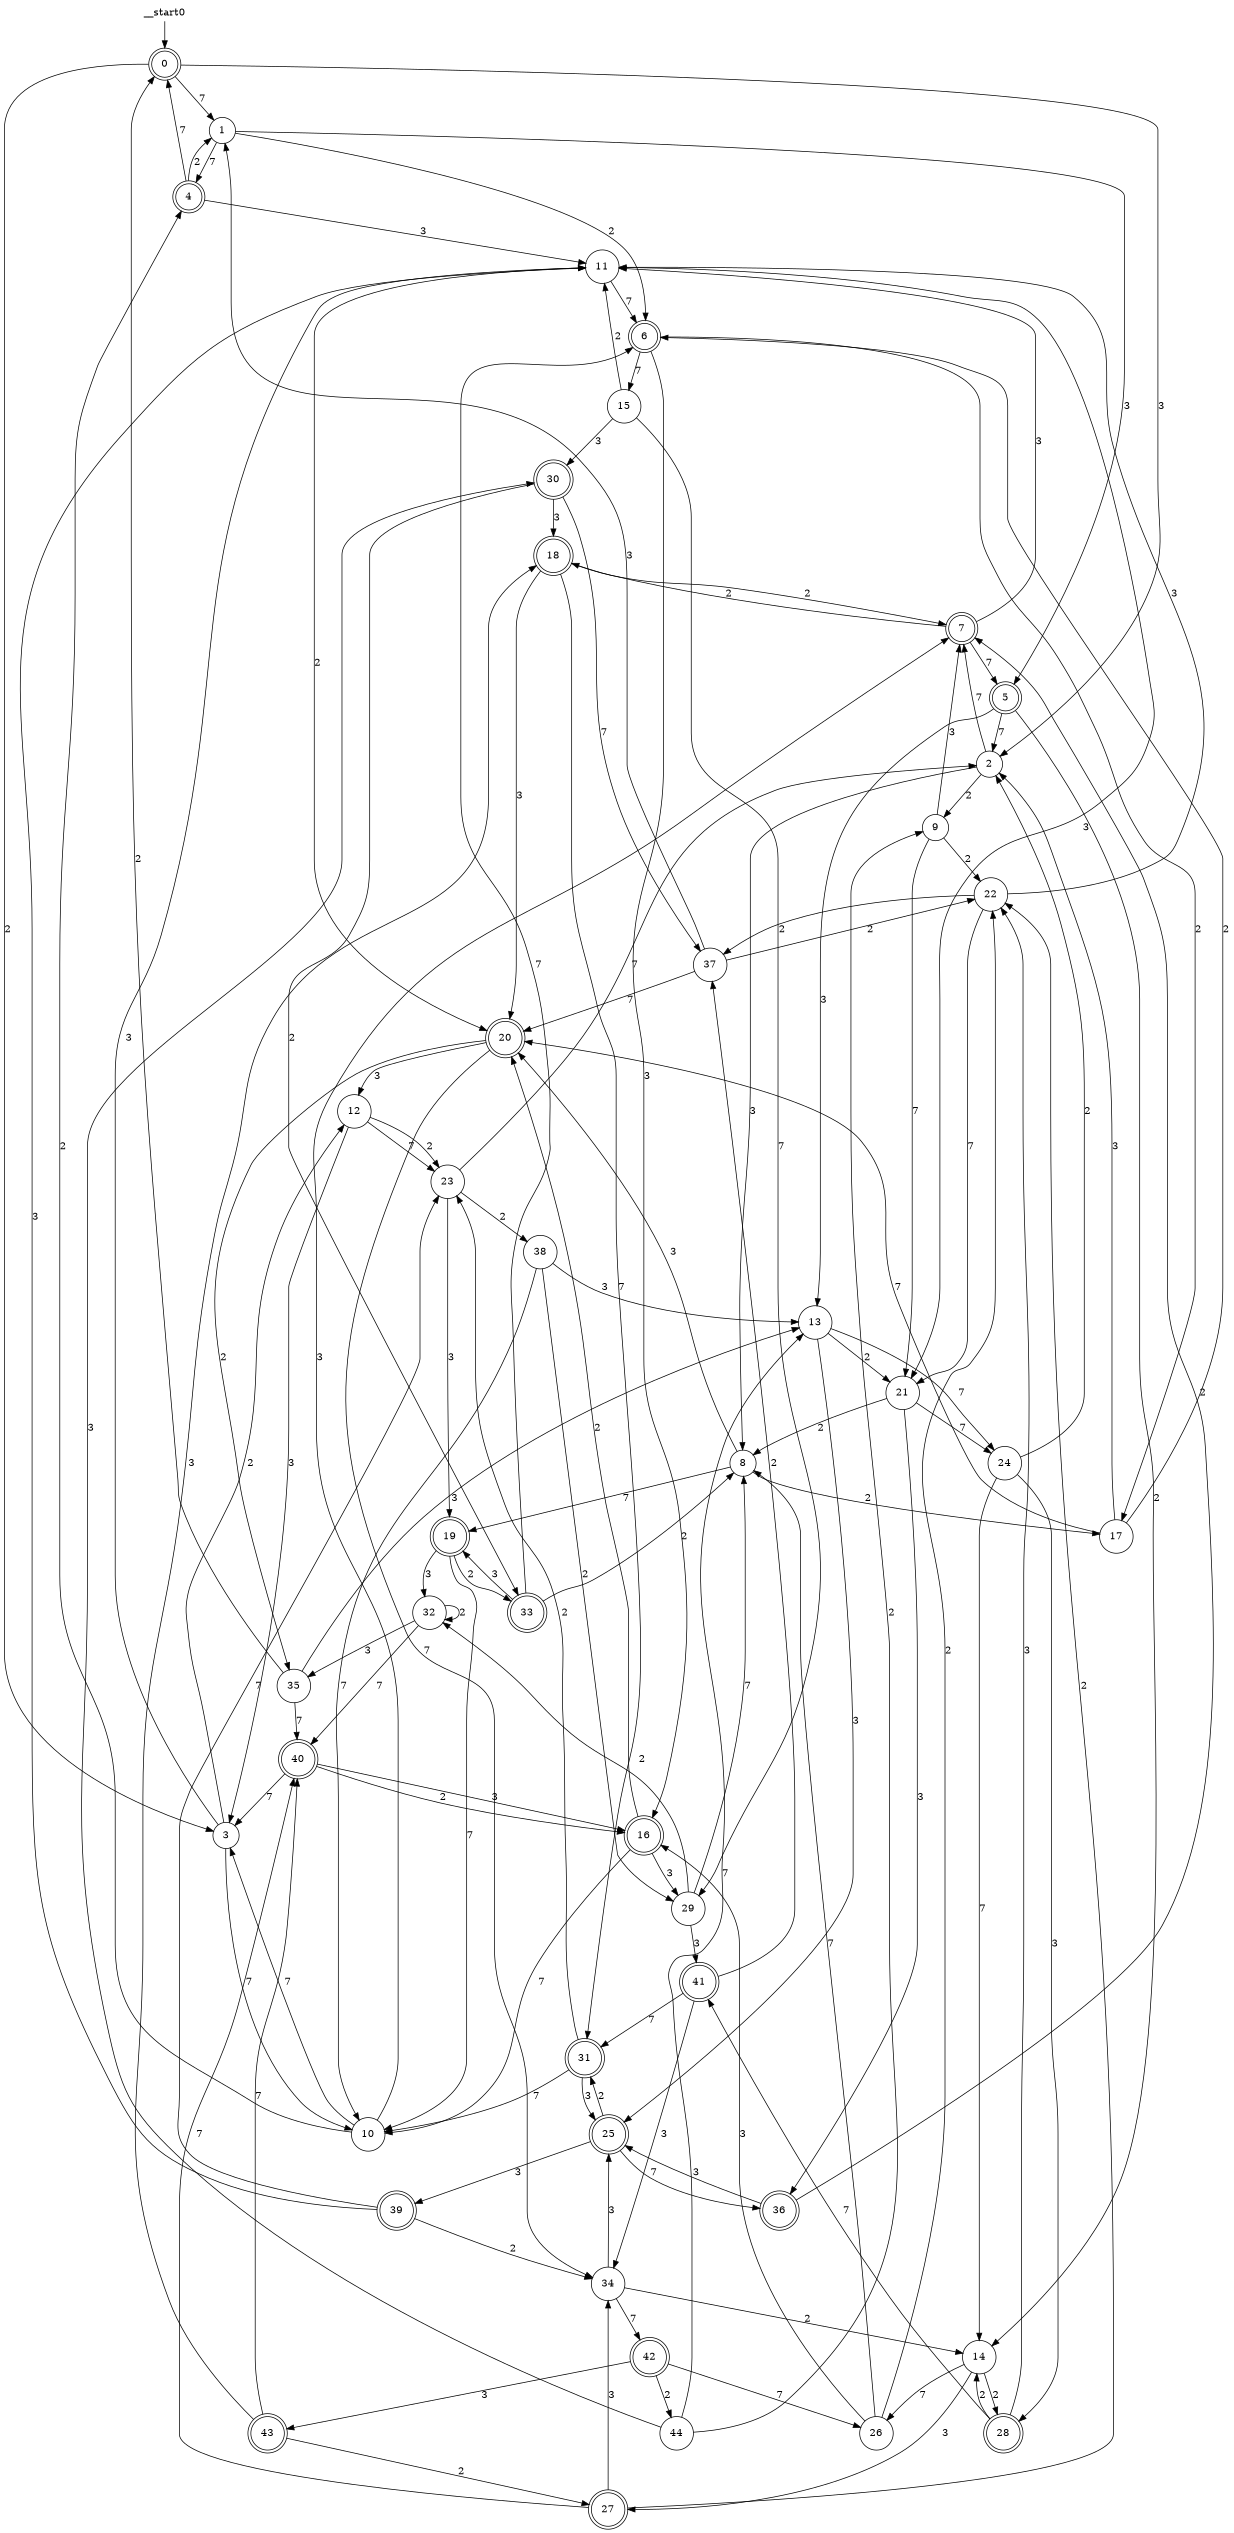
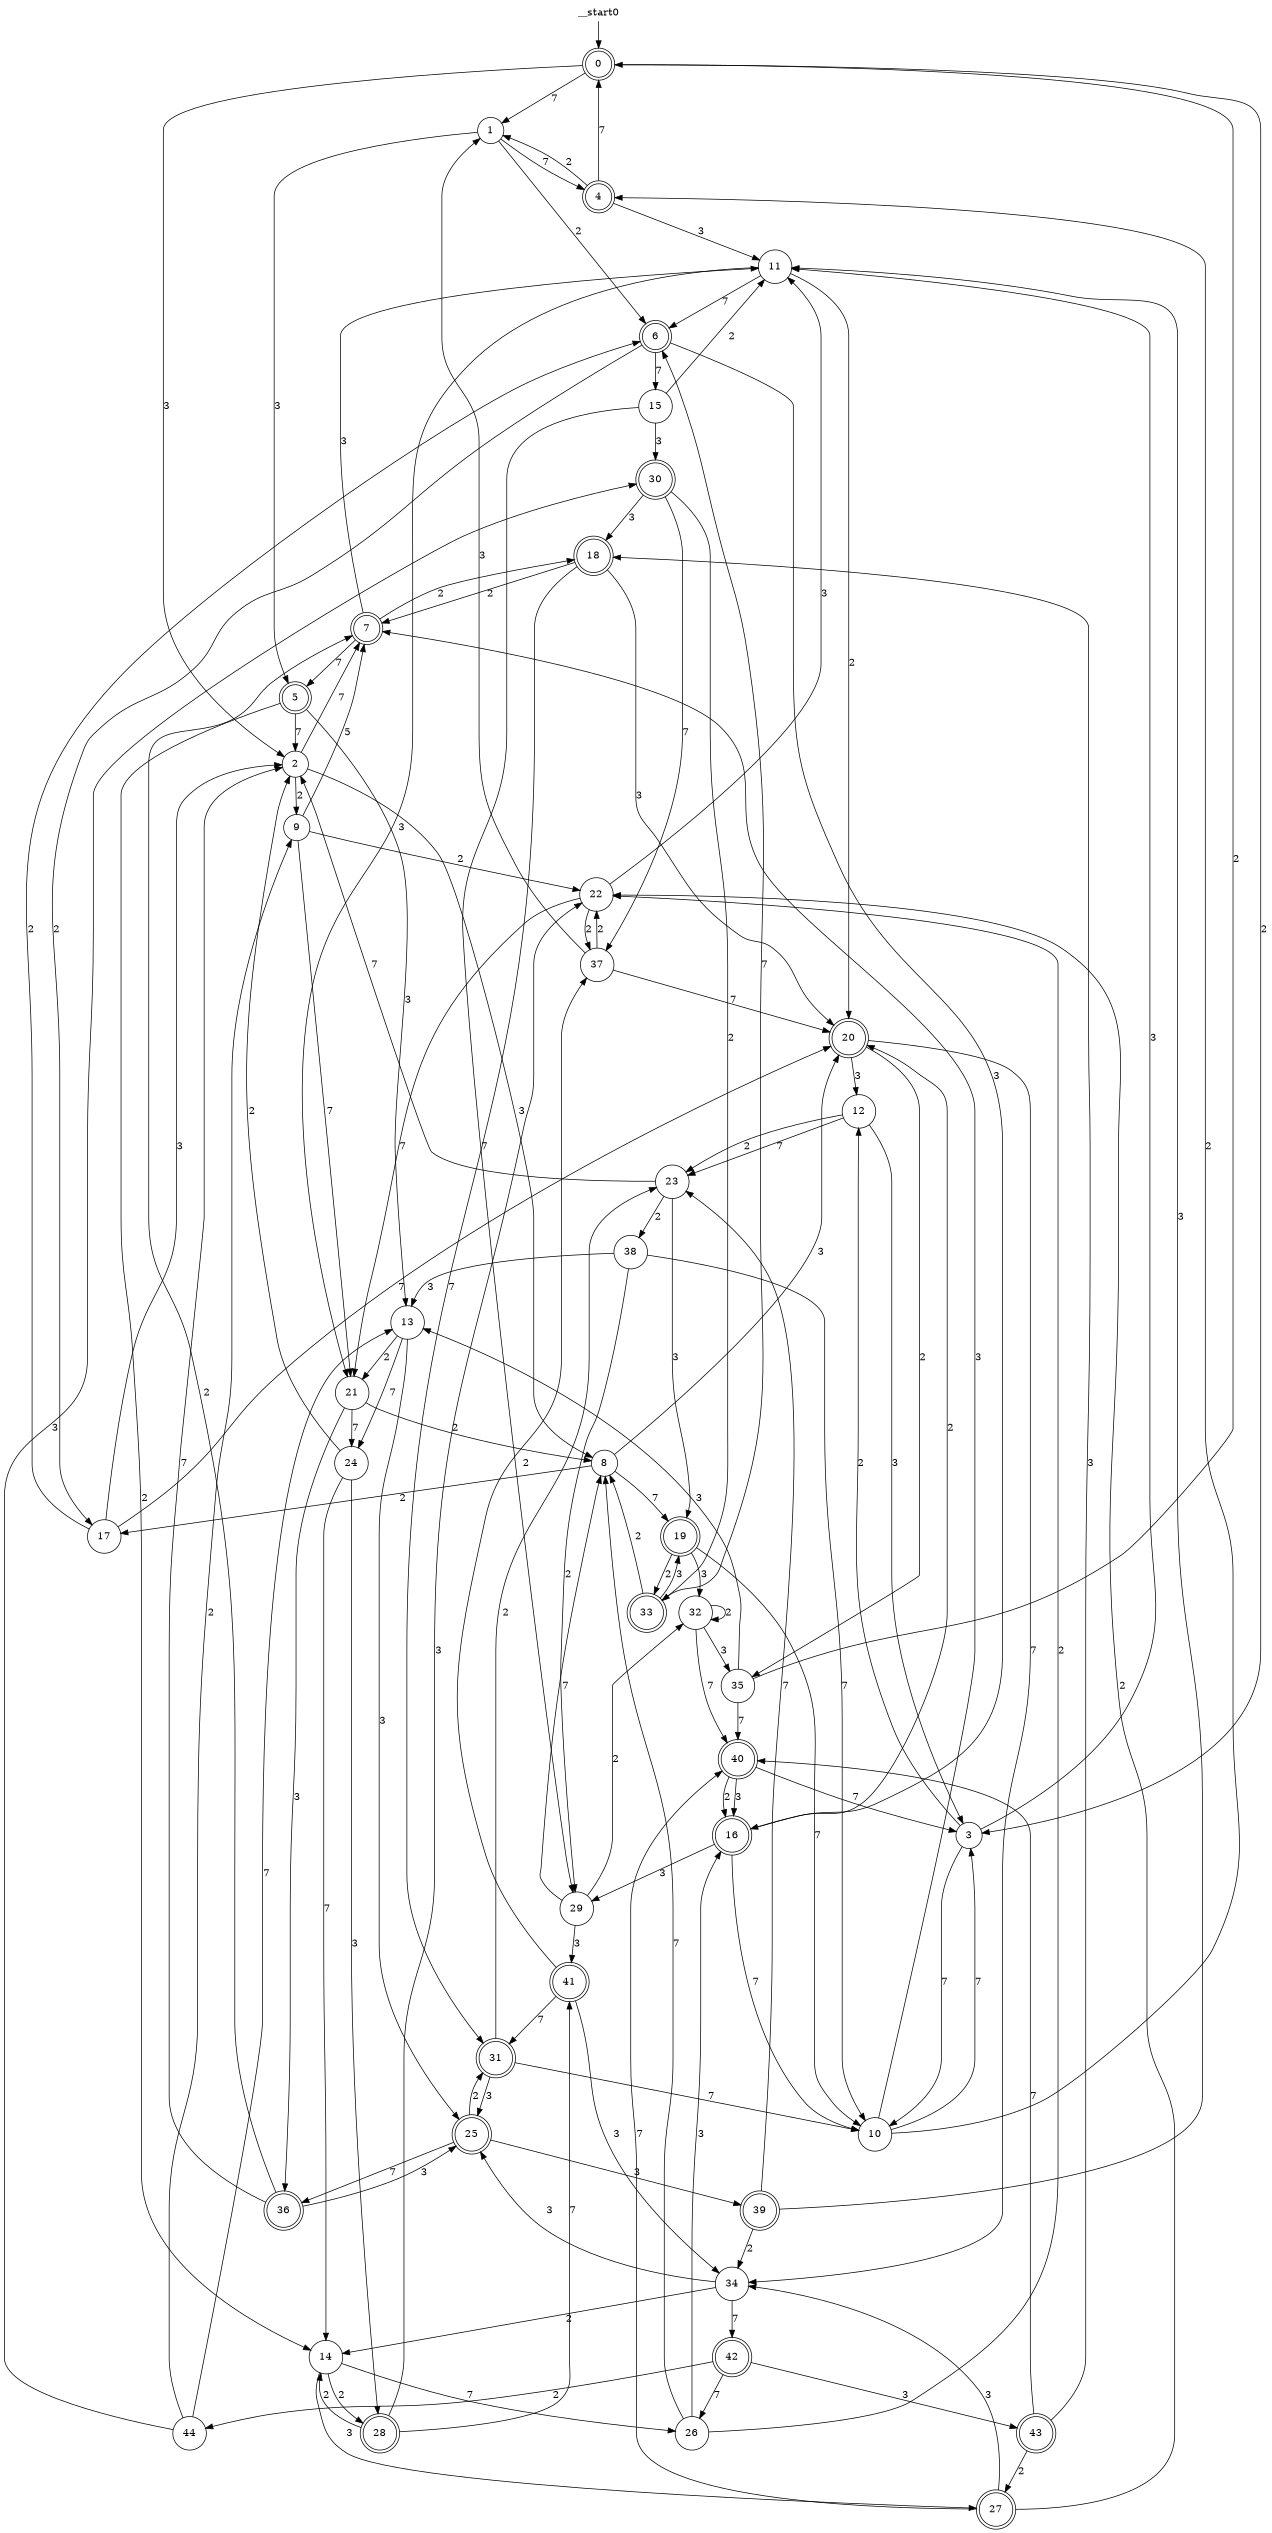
  digraph {
    fontname="DejaVu Serif"
    node [fontname="DejaVu Serif" shape=circle]
    edge [fontname="DejaVu Serif"]
    n1 [label=0 shape=doublecircle]
    n2 [label=1]
    n3 [label=2]
    n4 [label=3]
    n5 [label=4 shape=doublecircle]
    n6 [label=5 shape=doublecircle]
    n7 [label=6 shape=doublecircle]
    n8 [label=7 shape=doublecircle]
    n9 [label=8]
    n10 [label=9]
    n11 [label=10]
    n12 [label=11]
    n13 [label=12]
    n14 [label=13]
    n15 [label=14]
    n16 [label=15]
    n17 [label=16 shape=doublecircle]
    n18 [label=17]
    n19 [label=18 shape=doublecircle]
    n20 [label=19 shape=doublecircle]
    n21 [label=20 shape=doublecircle]
    n22 [label=21]
    n23 [label=22]
    n24 [label=23]
    n25 [label=24]
    n26 [label=25 shape=doublecircle]
    n27 [label=26]
    n28 [label=27 shape=doublecircle]
    n29 [label=28 shape=doublecircle]
    n30 [label=29]
    n31 [label=30 shape=doublecircle]
    n32 [label=31 shape=doublecircle]
    n33 [label=32]
    n34 [label=33 shape=doublecircle]
    n35 [label=34]
    n36 [label=35]
    n37 [label=36 shape=doublecircle]
    n38 [label=37]
    n39 [label=38]
    n40 [label=39 shape=doublecircle]
    n41 [label=40 shape=doublecircle]
    n42 [label=41 shape=doublecircle]
    n43 [label=42 shape=doublecircle]
    n44 [label=43 shape=doublecircle]
    n45 [label=44]
    __start0 [height=0 shape=none width=0]
    n1 -> n2 [label=7]
    n1 -> n3 [label=3]
    n1 -> n4 [label=2]
    n2 -> n5 [label=7]
    n2 -> n6 [label=3]
    n2 -> n7 [label=2]
    n3 -> n8 [label=7]
    n3 -> n9 [label=3]
    n3 -> n10 [label=2]
    n4 -> n11 [label=7]
    n4 -> n12 [label=3]
    n4 -> n13 [label=2]
    n5 -> n1 [label=7]
    n5 -> n2 [label=2]
    n5 -> n12 [label=3]
    n6 -> n3 [label=7]
    n6 -> n14 [label=3]
    n6 -> n15 [label=2]
    n7 -> n16 [label=7]
    n7 -> n17 [label=3]
    n7 -> n18 [label=2]
    n8 -> n6 [label=7]
    n8 -> n12 [label=3]
    n8 -> n19 [label=2]
    n9 -> n18 [label=2]
    n9 -> n20 [label=7]
    n9 -> n21 [label=3]
-   n10 -> n8 [label=3]
+   n10 -> n8 [label=5]
    n10 -> n22 [label=7]
    n10 -> n23 [label=2]
    n11 -> n4 [label=7]
    n11 -> n5 [label=2]
    n11 -> n8 [label=3]
    n12 -> n7 [label=7]
    n12 -> n21 [label=2]
    n12 -> n22 [label=3]
    n13 -> n4 [label=3]
    n13 -> n24 [label=7]
    n13 -> n24 [label=2]
    n14 -> n22 [label=2]
    n14 -> n25 [label=7]
    n14 -> n26 [label=3]
    n15 -> n27 [label=7]
    n15 -> n28 [label=3]
    n15 -> n29 [label=2]
    n16 -> n12 [label=2]
    n16 -> n30 [label=7]
    n16 -> n31 [label=3]
    n17 -> n11 [label=7]
    n17 -> n21 [label=2]
    n17 -> n30 [label=3]
    n18 -> n3 [label=3]
    n18 -> n7 [label=2]
    n18 -> n21 [label=7]
    n19 -> n8 [label=2]
    n19 -> n21 [label=3]
    n19 -> n32 [label=7]
    n20 -> n11 [label=7]
    n20 -> n33 [label=3]
    n20 -> n34 [label=2]
    n21 -> n13 [label=3]
    n21 -> n35 [label=7]
    n21 -> n36 [label=2]
    n22 -> n9 [label=2]
    n22 -> n25 [label=7]
    n22 -> n37 [label=3]
    n23 -> n12 [label=3]
    n23 -> n22 [label=7]
    n23 -> n38 [label=2]
    n24 -> n3 [label=7]
    n24 -> n20 [label=3]
    n24 -> n39 [label=2]
    n25 -> n3 [label=2]
    n25 -> n15 [label=7]
    n25 -> n29 [label=3]
    n26 -> n32 [label=2]
    n26 -> n37 [label=7]
    n26 -> n40 [label=3]
    n27 -> n9 [label=7]
    n27 -> n17 [label=3]
    n27 -> n23 [label=2]
    n28 -> n23 [label=2]
    n28 -> n35 [label=3]
    n28 -> n41 [label=7]
    n29 -> n15 [label=2]
    n29 -> n23 [label=3]
    n29 -> n42 [label=7]
    n30 -> n9 [label=7]
    n30 -> n33 [label=2]
    n30 -> n42 [label=3]
    n31 -> n19 [label=3]
    n31 -> n34 [label=2]
    n31 -> n38 [label=7]
    n32 -> n11 [label=7]
    n32 -> n24 [label=2]
    n32 -> n26 [label=3]
    n33 -> n33 [label=2]
    n33 -> n36 [label=3]
    n33 -> n41 [label=7]
    n34 -> n7 [label=7]
    n34 -> n9 [label=2]
    n34 -> n20 [label=3]
    n35 -> n15 [label=2]
    n35 -> n26 [label=3]
    n35 -> n43 [label=7]
    n36 -> n1 [label=2]
    n36 -> n14 [label=3]
    n36 -> n41 [label=7]
+   n37 -> n3 [label=7]
    n37 -> n8 [label=2]
    n37 -> n26 [label=3]
    n38 -> n2 [label=3]
    n38 -> n21 [label=7]
    n38 -> n23 [label=2]
    n39 -> n11 [label=7]
    n39 -> n14 [label=3]
    n39 -> n30 [label=2]
    n40 -> n12 [label=3]
    n40 -> n24 [label=7]
    n40 -> n35 [label=2]
    n41 -> n4 [label=7]
    n41 -> n17 [label=3]
    n41 -> n17 [label=2]
    n42 -> n32 [label=7]
    n42 -> n35 [label=3]
    n42 -> n38 [label=2]
    n43 -> n27 [label=7]
    n43 -> n44 [label=3]
    n43 -> n45 [label=2]
    n44 -> n19 [label=3]
    n44 -> n28 [label=2]
    n44 -> n41 [label=7]
    n45 -> n10 [label=2]
    n45 -> n14 [label=7]
    n45 -> n31 [label=3]
    __start0 -> n1
  }
